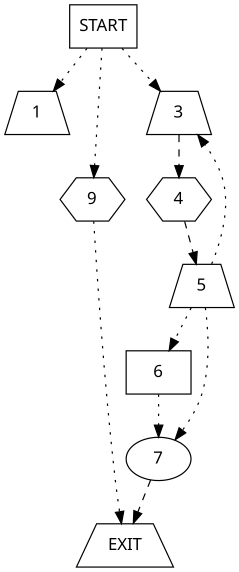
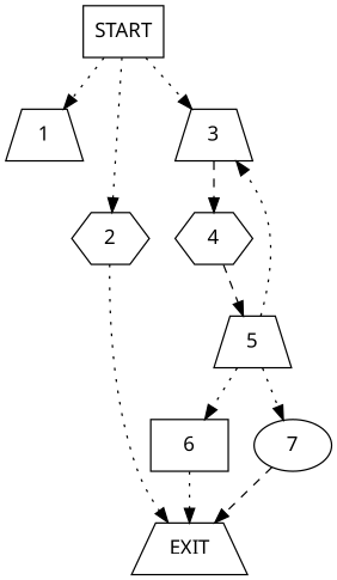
  digraph {
    fontname="Noto Sans"
    node [fontname="Noto Sans" shape=trapezium]
    edge [fontname="Noto Sans" style=dotted]
    n1 [label=START shape=box]
    1
-   2 [shape=hexagon label=9]
+   2 [shape=hexagon]
    3
    n5 [label=EXIT]
    4 [shape=hexagon]
    5
    6 [shape=box]
    7 [shape=ellipse]
    n1 -> 1
    n1 -> 2 [tailport=s2]
    n1 -> 3
    2 -> n5
    3 -> 4 [style=dashed]
    4 -> 5 [style=dashed]
    5 -> 3
    5 -> 6
    5 -> 7
-   6 -> 7
+   6 -> n5
    7 -> n5 [style=dashed]
  }
